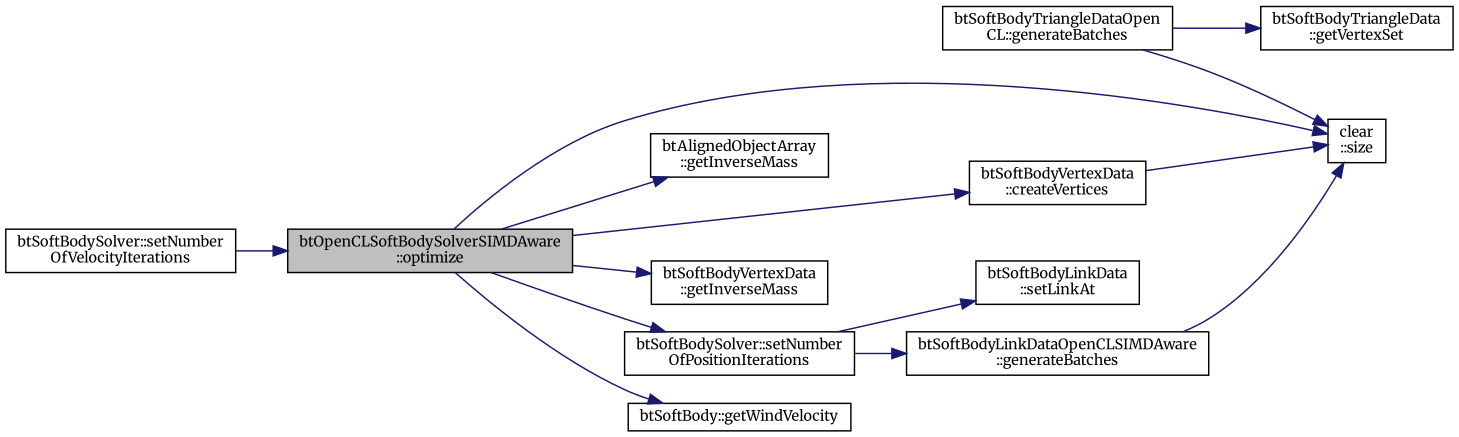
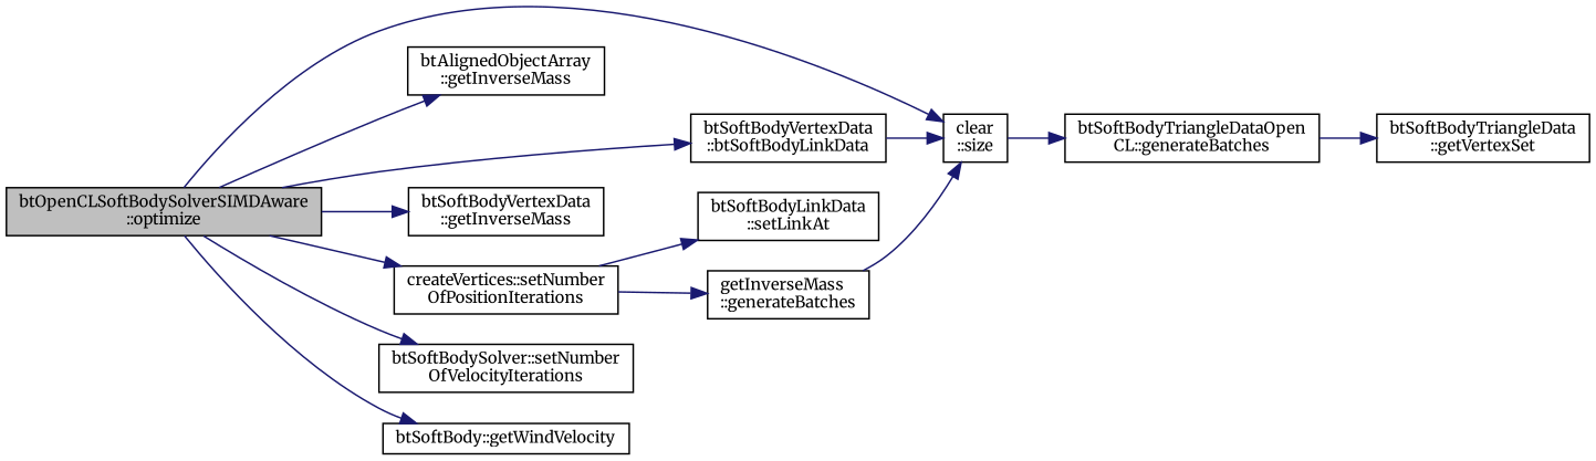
  digraph {
    fontname=Merriweather
    rankdir=LR
    node [color=black fillcolor=white fontname=Merriweather fontsize=10 shape=record style=filled]
    edge [color=midnightblue fontname=Merriweather fontsize=10 labelfontname=Helvetica labelfontsize=10 style=solid]
    n1 [fillcolor=grey75 fontcolor=black height=0.2 label="btOpenCLSoftBodySolverSIMDAware\l::optimize" width=0.4]
    n2 [height=0.2 label="clear\l::size" width=0.4]
    n3 [height=0.2 label="btAlignedObjectArray\l::getInverseMass" width=0.4]
-   n4 [height=0.2 label="btSoftBodyVertexData\l::createVertices" width=0.4]
+   n4 [height=0.2 label="btSoftBodyVertexData\l::btSoftBodyLinkData" width=0.4]
    n5 [height=0.2 label="btSoftBodyVertexData\l::getInverseMass" width=0.4]
-   n6 [height=0.2 label="btSoftBodySolver::setNumber\lOfPositionIterations" width=0.4]
+   n6 [height=0.2 label="createVertices::setNumber\lOfPositionIterations" width=0.4]
    n7 [height=0.2 label="btSoftBodySolver::setNumber\lOfVelocityIterations" width=0.4]
    n8 [height=0.2 label="btSoftBody::getWindVelocity" width=0.4]
    n9 [height=0.2 label="btSoftBodyLinkData\l::setLinkAt" width=0.4]
-   n10 [height=0.2 label="btSoftBodyLinkDataOpenCLSIMDAware\l::generateBatches" width=0.4]
+   n10 [height=0.2 label="getInverseMass\l::generateBatches" width=0.4]
    n11 [height=0.2 label="btSoftBodyTriangleDataOpen\lCL::generateBatches" width=0.4]
    n12 [height=0.2 label="btSoftBodyTriangleData\l::getVertexSet" width=0.4]
    n1 -> n2
    n1 -> n3
    n1 -> n4
    n1 -> n5
    n1 -> n6
-   n7 -> n1
+   n1 -> n7
    n1 -> n8
    n4 -> n2
    n6 -> n9
    n6 -> n10
    n10 -> n2
-   n11 -> n2
+   n2 -> n11
    n11 -> n12
  }
